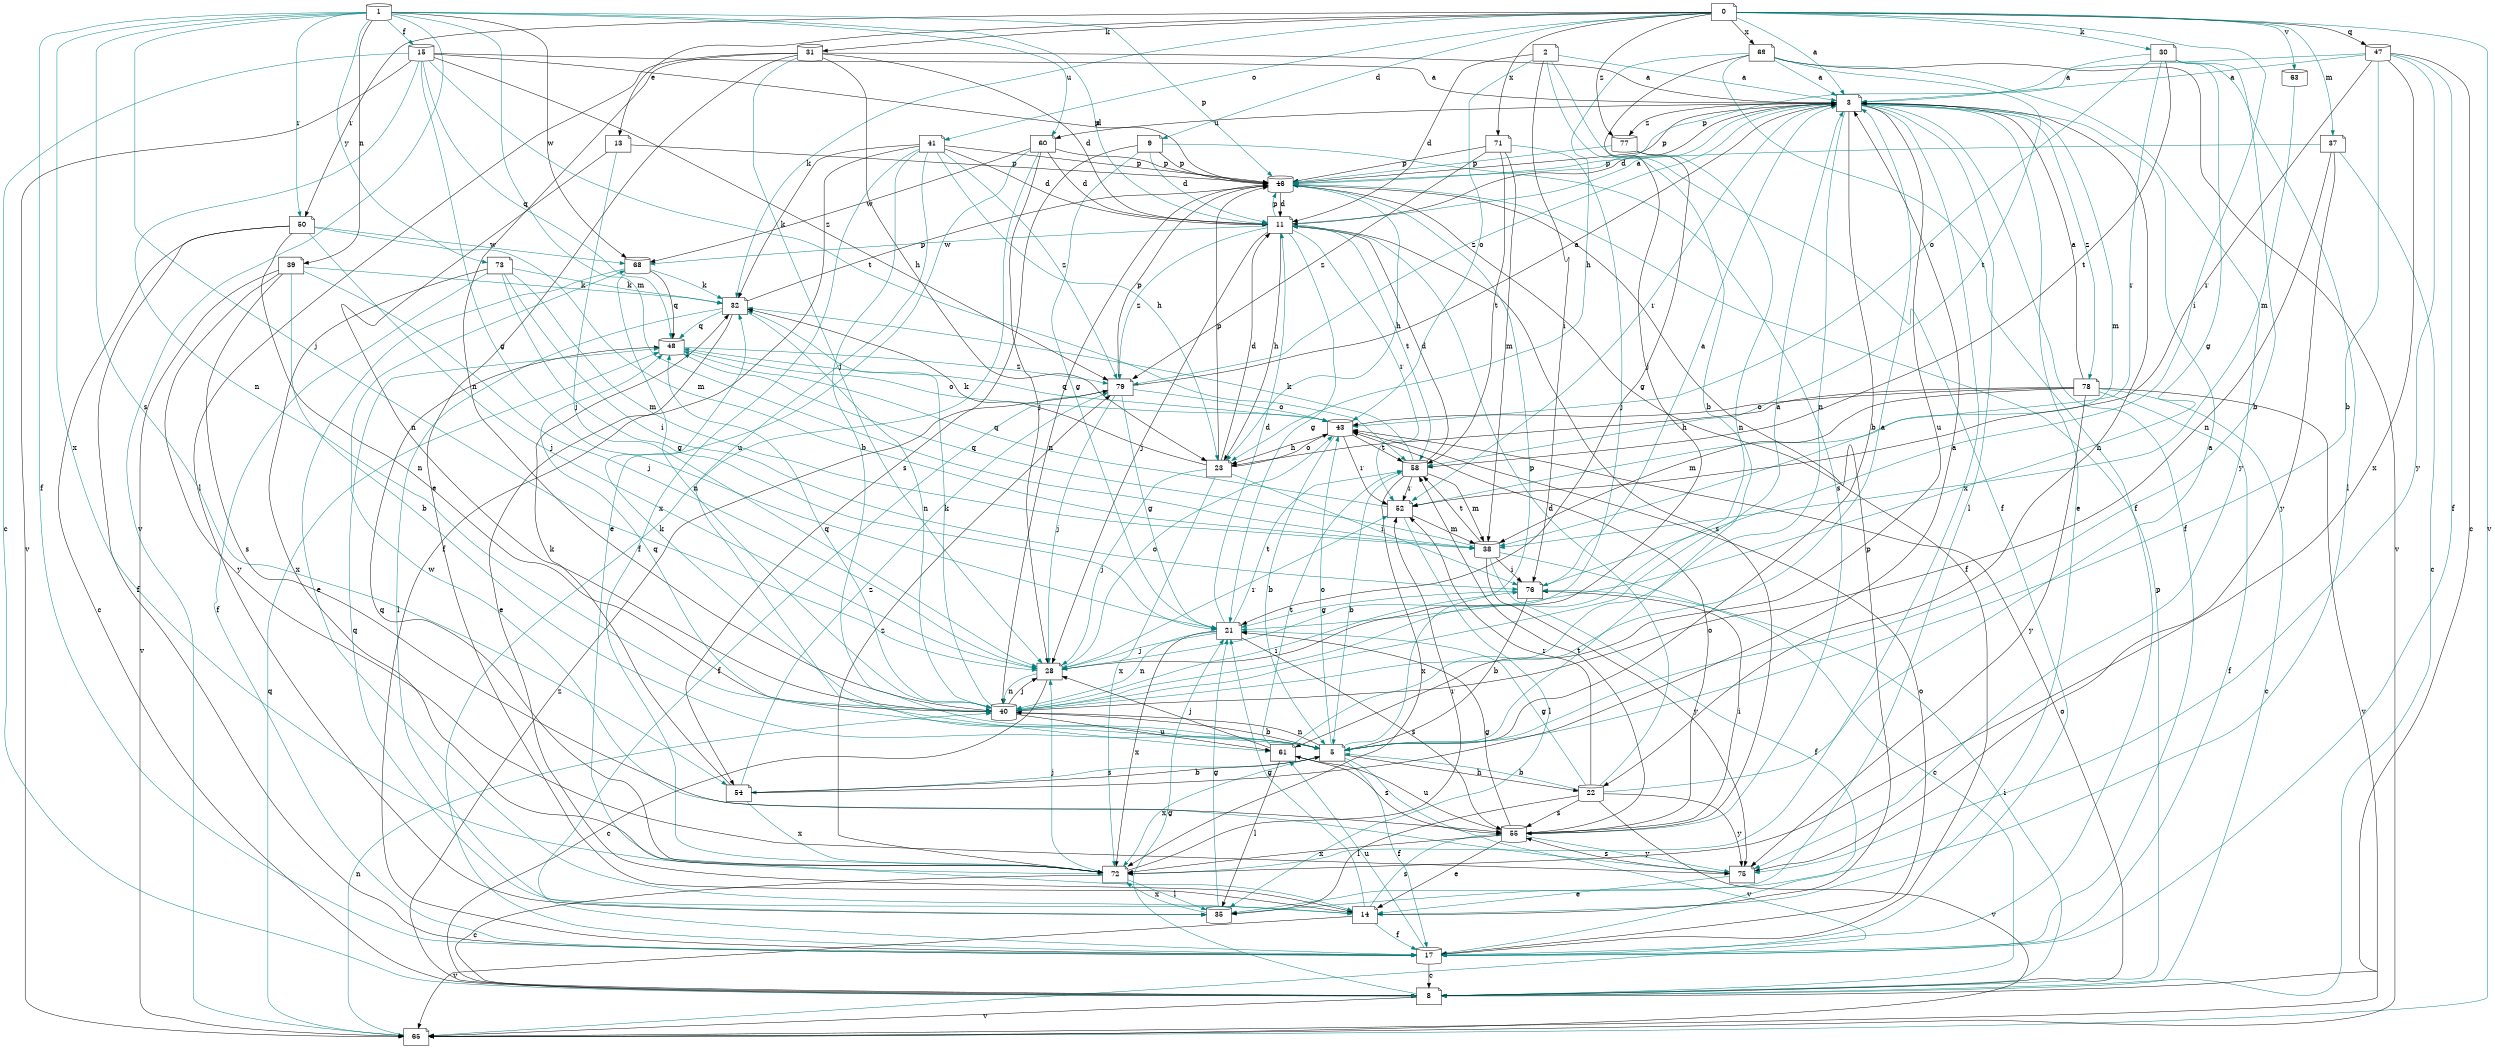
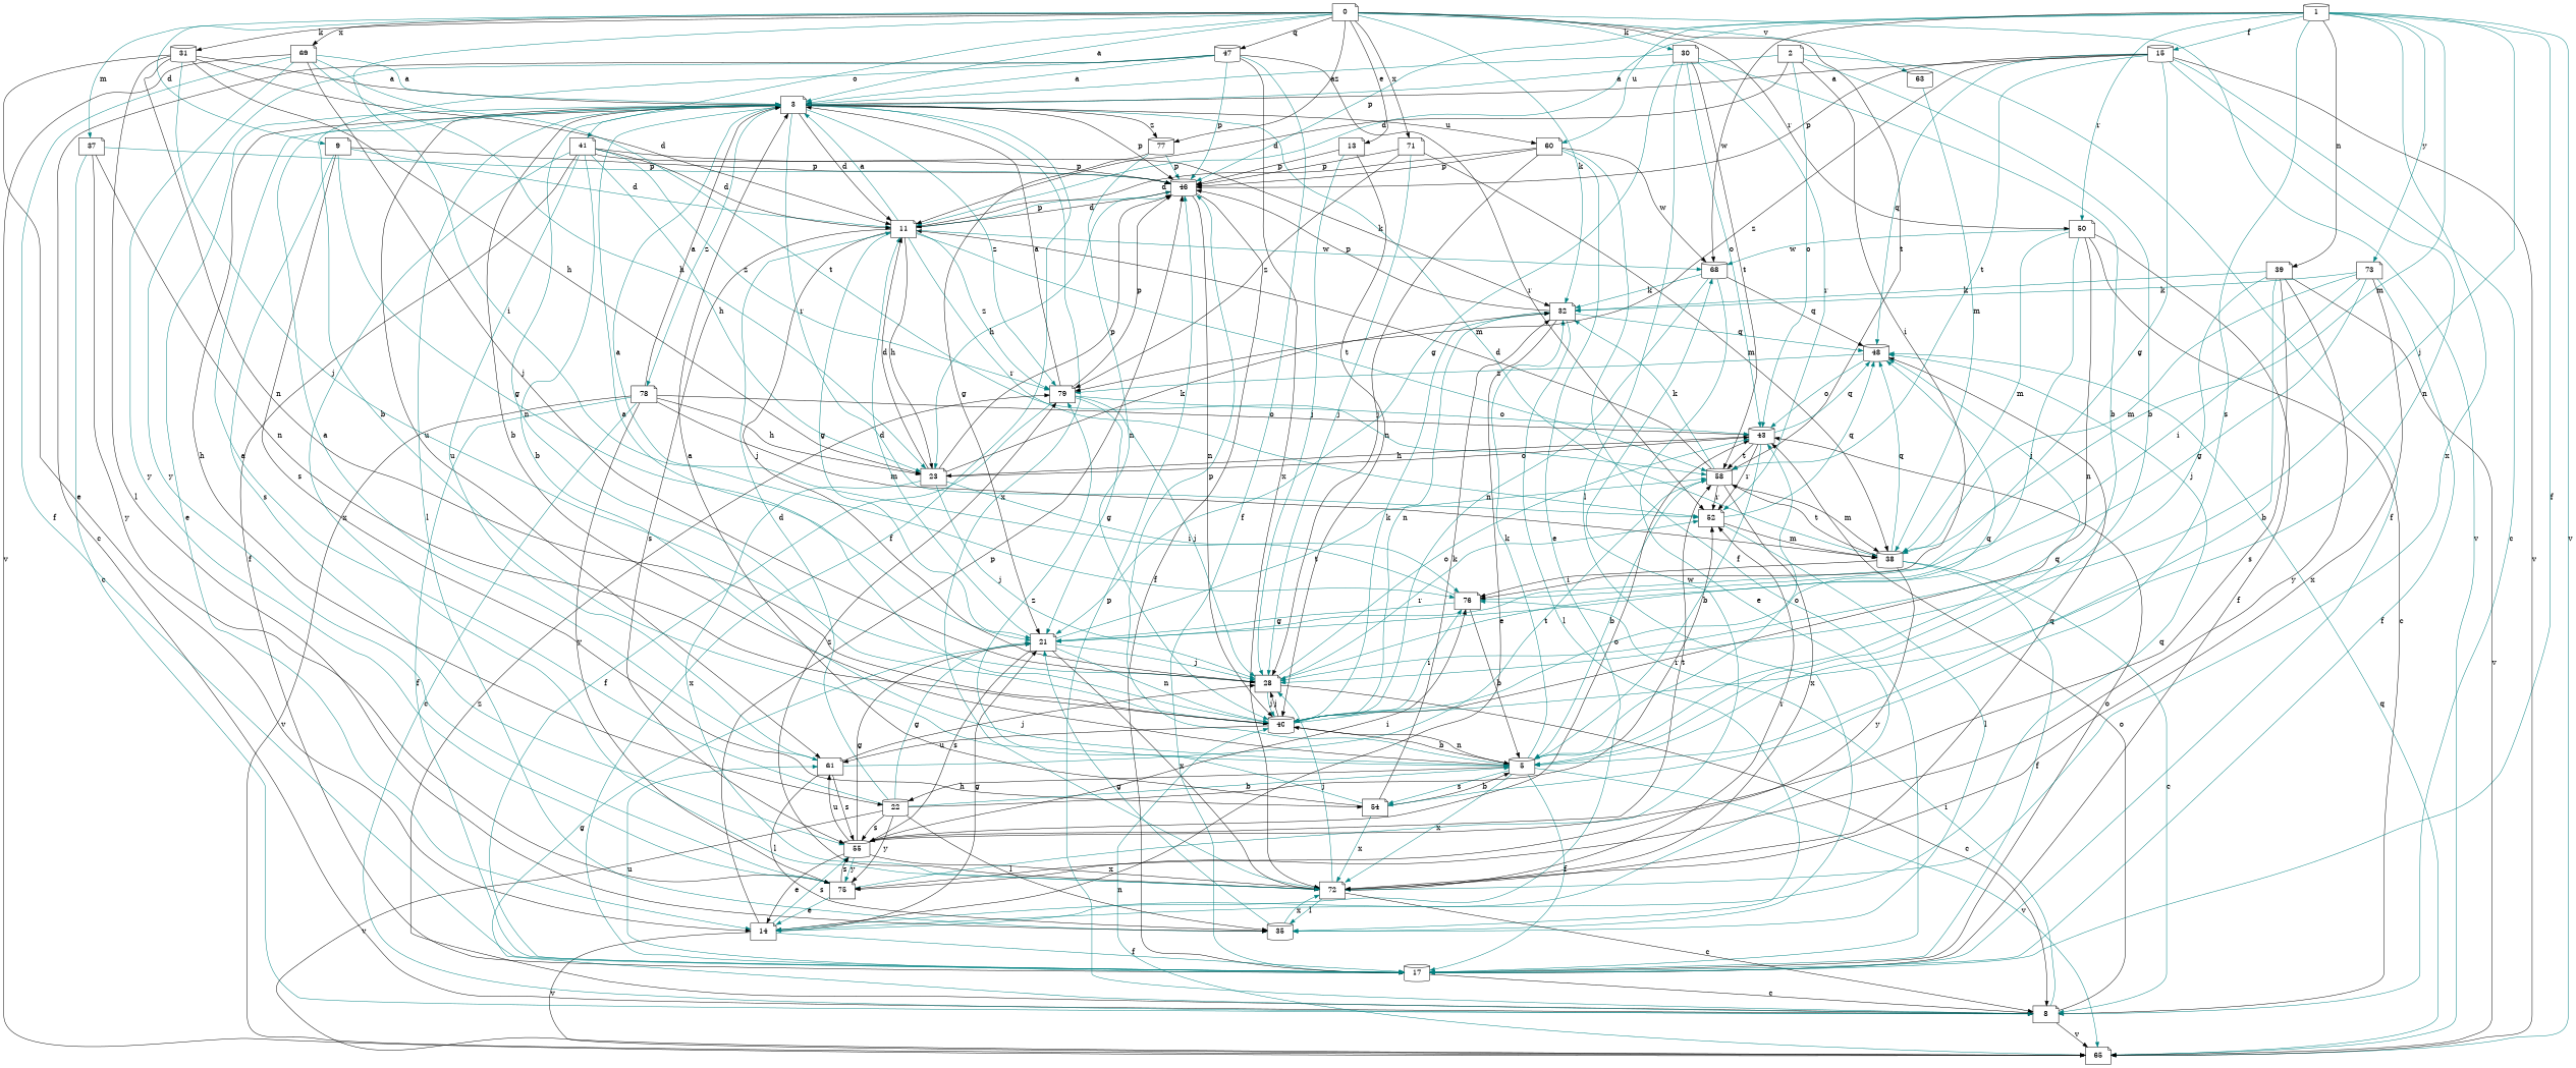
  strict digraph {
    node [shape=note]
    edge [color=teal]
    0
    3
    9
    13
    n5 [label=76]
    30
    31 [shape=cylinder]
    32
    37
    41
    47 [shape=cylinder]
    50
    58 [shape=cylinder]
    63 [shape=cylinder]
    65
    69
    71
    77 [shape=cylinder]
    11
    17 [shape=cylinder]
    38 [shape=cylinder]
    46 [shape=cylinder]
    60
    72
-   5
+   5 [shape=cylinder]
    14
    22 [shape=cylinder]
    35 [shape=cylinder]
    40 [shape=cylinder]
    52
    61
    78
    79
    54
    21
    55 [shape=cylinder]
    28
    43 [shape=cylinder]
    23
    48 [shape=cylinder]
    8
    75
    68 [shape=cylinder]
    1 [shape=cylinder]
    15 [shape=cylinder]
    39
    73
    2
    0 -> 3 [label=a]
    0 -> 9 [label=d]
    0 -> 13 [color=black label=e]
    0 -> n5 [label=i]
    0 -> 30 [label=k]
    0 -> 31 [color=black label=k]
    0 -> 32 [label=k]
    0 -> 37 [label=m]
    0 -> 41 [label=o]
    0 -> 47 [color=black label=q]
    0 -> 50 [color=black label=r]
-   71 -> 58 [color=black label=t]
+   0 -> 58 [color=black label=t]
    0 -> 63 [label=v]
    0 -> 65 [label=v]
    0 -> 69 [color=black label=x]
    0 -> 71 [color=black label=x]
    0 -> 77 [color=black label=z]
    3 -> 77 [color=black label=z]
    3 -> 11 [color=black label=d]
    3 -> 17 [label=f]
    3 -> 38 [label=m]
    3 -> 46 [color=black label=p]
    3 -> 60 [color=black label=u]
    3 -> 72 [label=x]
    3 -> 5 [color=black label=b]
    3 -> 14 [label=e]
    3 -> 22 [color=black label=h]
    3 -> 35 [label=l]
    3 -> 40 [label=n]
    3 -> 52 [label=r]
    3 -> 61 [color=black label=u]
    3 -> 78 [label=z]
    3 -> 79 [label=z]
    9 -> 11 [label=d]
    9 -> 46 [color=black label=p]
    9 -> 54 [color=black label=s]
    9 -> 21 [label=g]
    9 -> 55 [label=s]
    13 -> 46 [color=black label=p]
    13 -> 40 [color=black label=n]
    13 -> 28 [label=j]
    n5 -> 3 [label=a]
    n5 -> 5 [color=black label=b]
    n5 -> 21 [label=g]
    30 -> 3 [label=a]
    30 -> 58 [color=black label=t]
    30 -> 5 [label=b]
    30 -> 35 [label=l]
    30 -> 52 [label=r]
    30 -> 21 [label=g]
    30 -> 43 [label=o]
    31 -> 3 [color=black label=a]
    31 -> 11 [color=black label=d]
    31 -> 14 [color=black label=e]
    31 -> 35 [color=black label=l]
    31 -> 40 [color=black label=n]
    31 -> 28 [label=j]
    31 -> 23 [color=black label=h]
    32 -> 46 [color=black label=p]
    32 -> 14 [color=black label=e]
    32 -> 35 [label=l]
    32 -> 40 [label=n]
    32 -> 48 [label=q]
    37 -> 46 [label=p]
    37 -> 40 [color=black label=n]
    37 -> 8 [label=c]
    37 -> 75 [color=black label=y]
    41 -> 32 [color=black label=k]
    41 -> 11 [color=black label=d]
    41 -> 17 [color=black label=f]
    41 -> 46 [color=black label=p]
    41 -> 72 [label=x]
    41 -> 5 [label=b]
    41 -> 61 [label=u]
    41 -> 79 [label=z]
    41 -> 23 [label=h]
    47 -> 3 [label=a]
    47 -> 17 [label=f]
    47 -> 46 [label=p]
    47 -> 72 [color=black label=x]
    47 -> 5 [label=b]
    47 -> 52 [color=black label=r]
    47 -> 8 [color=black label=c]
    47 -> 75 [label=y]
    50 -> 17 [color=black label=f]
    50 -> 38 [label=m]
    50 -> 40 [color=black label=n]
    50 -> 28 [label=j]
    50 -> 8 [color=black label=c]
    50 -> 68 [label=w]
    58 -> 32 [label=k]
    58 -> 11 [color=black label=d]
    58 -> 38 [color=black label=m]
    58 -> 72 [color=black label=x]
    58 -> 5 [label=b]
    58 -> 52 [color=black label=r]
    63 -> 38 [label=m]
    65 -> 40 [label=n]
    65 -> 48 [label=q]
    69 -> 3 [label=a]
    69 -> 58 [label=t]
    69 -> 65 [color=black label=v]
    69 -> 17 [label=f]
    69 -> 28 [color=black label=j]
    69 -> 23 [label=h]
    69 -> 75 [label=y]
    71 -> 38 [color=black label=m]
    71 -> 46 [color=black label=p]
    71 -> 79 [color=black label=z]
    71 -> 28 [label=j]
    77 -> 46 [label=p]
    77 -> 40 [label=n]
    77 -> 21 [color=black label=g]
    11 -> 3 [label=a]
    11 -> 58 [label=t]
    11 -> 46 [label=p]
    11 -> 52 [label=r]
    11 -> 79 [label=z]
    11 -> 21 [label=g]
    11 -> 55 [color=black label=s]
    11 -> 28 [color=black label=j]
    11 -> 23 [color=black label=h]
    11 -> 68 [label=w]
    17 -> 61 [label=u]
    17 -> 43 [color=black label=o]
    17 -> 8 [color=black label=c]
    38 -> n5 [color=black label=i]
    38 -> 58 [color=black label=t]
    38 -> 17 [label=f]
    38 -> 48 [label=q]
    38 -> 8 [label=c]
    38 -> 75 [color=black label=y]
    46 -> 11 [color=black label=d]
    46 -> 17 [color=black label=f]
    46 -> 40 [color=black label=n]
    46 -> 23 [label=h]
    60 -> 11 [color=black label=d]
    60 -> 17 [label=f]
    60 -> 46 [color=black label=p]
    60 -> 14 [label=e]
    60 -> 28 [color=black label=j]
    60 -> 68 [color=black label=w]
    72 -> 35 [label=l]
    72 -> 52 [color=black label=r]
    72 -> 79 [color=black label=z]
    72 -> 28 [label=j]
    72 -> 48 [color=black label=q]
    72 -> 8 [color=black label=c]
    5 -> 32 [label=k]
    5 -> 65 [label=v]
    5 -> 17 [label=f]
    5 -> 46 [label=p]
    5 -> 72 [label=x]
    5 -> 22 [color=black label=h]
    5 -> 40 [color=black label=n]
    5 -> 54 [label=s]
    5 -> 43 [label=o]
    5 -> 48 [label=q]
    14 -> 65 [color=black label=v]
    14 -> 17 [label=f]
    14 -> 46 [color=black label=p]
-   14 -> 21 [label=g]
+   14 -> 21 [color=black label=g]
    14 -> 55 [label=s]
    14 -> 48 [label=q]
    22 -> 3 [label=a]
    22 -> 65 [color=black label=v]
    22 -> 11 [label=d]
    22 -> 5 [label=b]
    22 -> 35 [color=black label=l]
    22 -> 52 [color=black label=r]
    22 -> 21 [label=g]
    22 -> 55 [color=black label=s]
    22 -> 75 [color=black label=y]
    35 -> 72 [label=x]
    35 -> 21 [label=g]
    40 -> 3 [label=a]
    40 -> n5 [label=i]
    40 -> 32 [label=k]
    40 -> 5 [color=black label=b]
    40 -> 61 [color=black label=u]
    40 -> 28 [color=black label=j]
    40 -> 48 [label=q]
    52 -> 38 [color=black label=m]
    52 -> 35 [label=l]
    52 -> 48 [label=q]
    61 -> 3 [label=a]
    61 -> 58 [label=t]
    61 -> 35 [color=black label=l]
    61 -> 55 [color=black label=s]
    61 -> 28 [color=black label=j]
    78 -> 3 [color=black label=a]
    78 -> 65 [color=black label=v]
    78 -> 17 [label=f]
    78 -> 38 [color=black label=m]
    78 -> 43 [color=black label=o]
    78 -> 23 [color=black label=h]
    78 -> 8 [label=c]
    78 -> 75 [color=black label=y]
    79 -> 3 [color=black label=a]
    79 -> 17 [label=f]
    79 -> 46 [color=black label=p]
    79 -> 21 [label=g]
    79 -> 28 [label=j]
    79 -> 43 [label=o]
    54 -> 3 [color=black label=a]
    54 -> 32 [color=black label=k]
    54 -> 72 [label=x]
    54 -> 5 [color=black label=b]
    54 -> 79 [label=z]
    21 -> 58 [label=t]
    21 -> 11 [label=d]
    21 -> 72 [color=black label=x]
    21 -> 40 [label=n]
    21 -> 55 [color=black label=s]
    21 -> 28 [label=j]
    55 -> n5 [color=black label=i]
    55 -> 58 [color=black label=t]
    55 -> 72 [color=black label=x]
    55 -> 14 [color=black label=e]
    55 -> 61 [color=black label=u]
    55 -> 21 [color=black label=g]
    55 -> 43 [color=black label=o]
    55 -> 75 [label=y]
-   28 -> 40 [label=n]
+   28 -> 40 [label=j]
    28 -> 52 [label=r]
    28 -> 43 [label=o]
    28 -> 8 [color=black label=c]
    43 -> 58 [color=black label=t]
    43 -> 5 [label=b]
    43 -> 52 [color=black label=r]
    43 -> 23 [color=black label=h]
    43 -> 48 [label=q]
    23 -> n5 [label=i]
    23 -> 32 [color=black label=k]
    23 -> 11 [color=black label=d]
    23 -> 46 [color=black label=p]
    23 -> 72 [label=x]
    23 -> 28 [label=j]
    23 -> 43 [color=black label=o]
    48 -> 79 [label=z]
    48 -> 43 [label=o]
    8 -> n5 [label=i]
    8 -> 65 [color=black label=v]
    8 -> 46 [label=p]
    8 -> 79 [color=black label=z]
    8 -> 21 [label=g]
    8 -> 43 [color=black label=o]
    75 -> 14 [label=e]
    75 -> 55 [color=black label=s]
    75 -> 68 [label=w]
    68 -> 32 [label=k]
    68 -> 14 [label=e]
    68 -> 40 [label=n]
    68 -> 48 [color=black label=q]
    1 -> 50 [label=r]
    1 -> 65 [label=v]
    1 -> 11 [label=d]
    1 -> 17 [label=f]
    1 -> 38 [label=m]
    1 -> 46 [label=p]
    1 -> 60 [label=u]
    1 -> 72 [label=x]
    1 -> 54 [label=s]
    1 -> 28 [label=j]
    1 -> 68 [color=black label=w]
    1 -> 15 [label=f]
    1 -> 39 [color=black label=n]
    1 -> 73 [label=y]
    15 -> 3 [color=black label=a]
    15 -> 58 [label=t]
    15 -> 65 [color=black label=v]
    15 -> 46 [color=black label=p]
    15 -> 40 [label=n]
    15 -> 79 [color=black label=z]
    15 -> 21 [label=g]
    15 -> 48 [label=q]
    15 -> 8 [label=c]
    39 -> 32 [label=k]
    39 -> 65 [color=black label=v]
    39 -> 5 [label=b]
    39 -> 55 [color=black label=s]
    39 -> 28 [label=j]
    39 -> 75 [color=black label=y]
    73 -> n5 [label=i]
    73 -> 32 [label=k]
    73 -> 17 [label=f]
    73 -> 38 [label=m]
    73 -> 72 [color=black label=x]
    73 -> 21 [label=g]
    2 -> 3 [label=a]
    2 -> n5 [color=black label=i]
    2 -> 11 [color=black label=d]
    2 -> 17 [label=f]
    2 -> 5 [label=b]
    2 -> 43 [label=o]
  }
